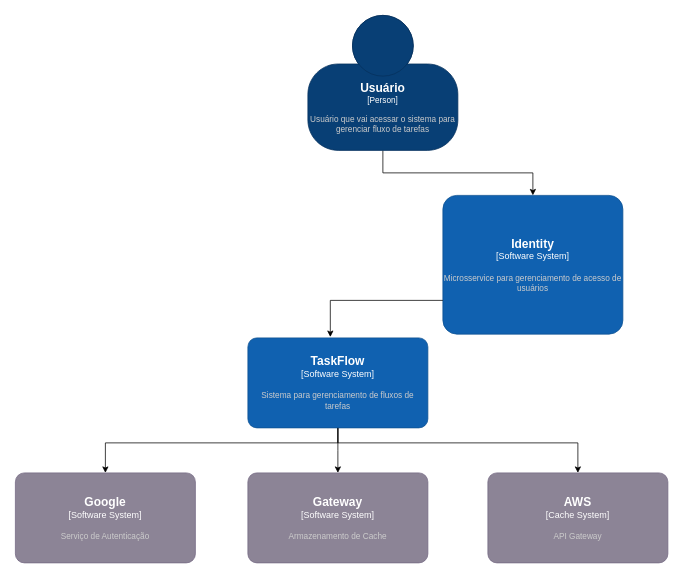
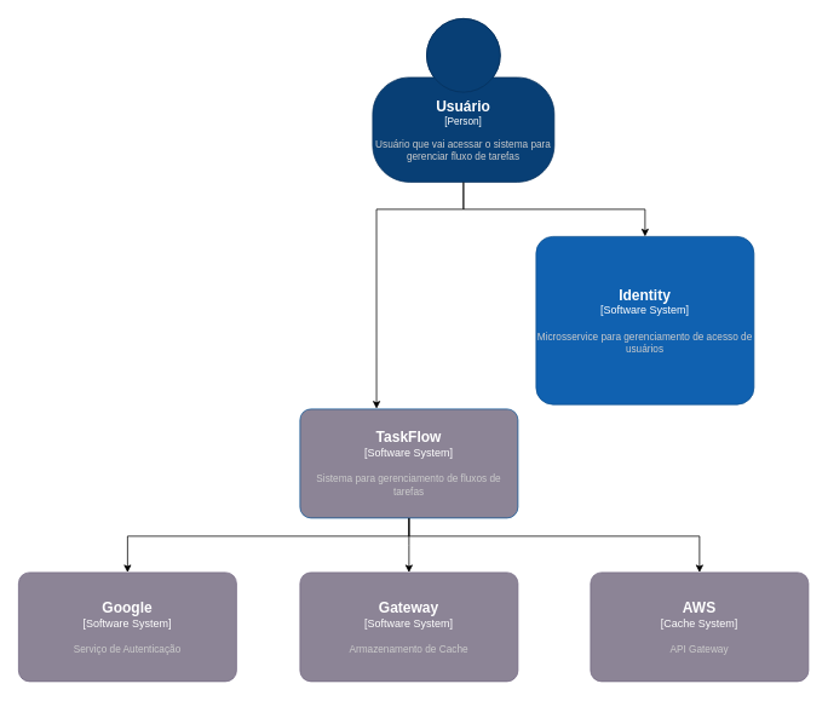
  <mxCell id="0" />
  <mxCell id="1" parent="0" />
  <mxCell id="2" value="" style="edgeStyle=orthogonalEdgeStyle;rounded=0;orthogonalLoop=1;jettySize=auto;html=1;entryX=0.5;entryY=0;entryDx=0;entryDy=0;entryPerimeter=0;" parent="1" source="3" target="7" edge="1"><mxGeometry relative="1" as="geometry"><mxPoint x="350" y="270" as="targetPoint" /></mxGeometry></mxCell>
  <mxCell id="3" value="&lt;font style=&quot;font-size: 16px&quot;&gt;&lt;b&gt;Usuário&lt;/b&gt;&lt;/font&gt;&lt;div&gt;[Person]&lt;/div&gt;&lt;br&gt;&lt;div&gt;&lt;font style=&quot;font-size: 11px&quot;&gt;&lt;font color=&quot;#cccccc&quot;&gt;Usuário que vai acessar o sistema para gerenciar fluxo de tarefas&lt;/font&gt;&lt;/div&gt;" style="html=1;fontSize=11;dashed=0;whiteSpace=wrap;fillColor=#083F75;strokeColor=#06315C;fontColor=#ffffff;shape=mxgraph.c4.person2;align=center;metaEdit=1;points=[[0.5,0,0],[1,0.5,0],[1,0.75,0],[0.75,1,0],[0.5,1,0],[0.25,1,0],[0,0.75,0],[0,0.5,0]];resizable=0;" parent="1" vertex="1"><mxGeometry x="410" y="20" width="200" height="180" as="geometry" /></mxCell>
  <mxCell id="4" style="edgeStyle=orthogonalEdgeStyle;rounded=0;orthogonalLoop=1;jettySize=auto;html=1;entryX=0.5;entryY=0;entryDx=0;entryDy=0;entryPerimeter=0;" parent="1" target="12" edge="1"><mxGeometry relative="1" as="geometry"><mxPoint x="450" y="570" as="sourcePoint" /><Array as="points"><mxPoint x="450" y="590" /><mxPoint x="140" y="590" /></Array></mxGeometry></mxCell>
  <mxCell id="5" style="edgeStyle=orthogonalEdgeStyle;rounded=0;orthogonalLoop=1;jettySize=auto;html=1;exitX=0.5;exitY=1;exitDx=0;exitDy=0;exitPerimeter=0;entryX=0.5;entryY=0;entryDx=0;entryDy=0;entryPerimeter=0;" parent="1" source="6" target="10" edge="1"><mxGeometry relative="1" as="geometry"><mxPoint x="350" y="560" as="sourcePoint" /><Array as="points"><mxPoint x="450" y="590" /><mxPoint x="770" y="590" /></Array></mxGeometry></mxCell>
- <mxCell id="6" value="&lt;font style=&quot;font-size: 16px&quot;&gt;&lt;b&gt;TaskFlow&lt;/b&gt;&lt;/font&gt;&lt;div&gt;[Software System]&lt;/div&gt;&lt;br&gt;&lt;div&gt;&lt;font style=&quot;font-size: 11px&quot;&gt;&lt;font color=&quot;#cccccc&quot;&gt;Sistema para gerenciamento de fluxos de tarefas&lt;/font&gt;&lt;/div&gt;" style="rounded=1;whiteSpace=wrap;html=1;labelBackgroundColor=none;fillColor=#1061B0;fontColor=#ffffff;align=center;arcSize=10;strokeColor=#0D5091;metaEdit=1;resizable=0;" parent="1" vertex="1"><mxGeometry x="330" y="450" width="240" height="120" as="geometry" /></mxCell>
+ <mxCell id="6" value="&lt;font style=&quot;font-size: 16px&quot;&gt;&lt;b&gt;TaskFlow&lt;/b&gt;&lt;/font&gt;&lt;div&gt;[Software System]&lt;/div&gt;&lt;br&gt;&lt;div&gt;&lt;font style=&quot;font-size: 11px&quot;&gt;&lt;font color=&quot;#cccccc&quot;&gt;Sistema para gerenciamento de fluxos de tarefas&lt;/font&gt;&lt;/div&gt;" style="rounded=1;whiteSpace=wrap;html=1;labelBackgroundColor=none;fillColor=#8c8496;fontColor=#ffffff;align=center;arcSize=10;strokeColor=#0D5091;metaEdit=1;resizable=0;" parent="1" vertex="1"><mxGeometry x="330" y="450" width="240" height="120" as="geometry" /></mxCell>
  <mxCell id="7" value="&lt;font style=&quot;font-size: 16px&quot;&gt;&lt;b&gt;Identity&lt;/b&gt;&lt;/font&gt;&lt;div&gt;[Software System]&lt;/div&gt;&lt;br&gt;&lt;div&gt;&lt;font style=&quot;font-size: 11px&quot;&gt;&lt;font color=&quot;#cccccc&quot;&gt;Microsservice para gerenciamento de acesso de usuários&#10;&lt;/font&gt;&lt;/div&gt;" style="rounded=1;whiteSpace=wrap;html=1;labelBackgroundColor=none;fillColor=#1061B0;fontColor=#ffffff;align=center;arcSize=10;strokeColor=#0D5091;metaEdit=1;resizable=0;points=[[0.25,0,0],[0.5,0,0],[0.75,0,0],[1,0.25,0],[1,0.5,0],[1,0.75,0],[0.75,1,0],[0.5,1,0],[0.25,1,0],[0,0.75,0],[0,0.5,0],[0,0.25,0]];" parent="1" vertex="1"><mxGeometry x="590" y="260" width="240" height="185" as="geometry" /></mxCell>
- <mxCell id="8" style="edgeStyle=orthogonalEdgeStyle;rounded=0;orthogonalLoop=1;jettySize=auto;html=1;entryX=0.458;entryY=-0.01;entryDx=0;entryDy=0;entryPerimeter=0;" parent="1" source="7" target="6" edge="1"><mxGeometry relative="1" as="geometry"><Array as="points"><mxPoint x="710" y="400" /><mxPoint x="440" y="400" /></Array></mxGeometry></mxCell>
+ <mxCell id="9" style="edgeStyle=orthogonalEdgeStyle;rounded=0;orthogonalLoop=1;jettySize=auto;html=1;entryX=0.351;entryY=-0.003;entryDx=0;entryDy=0;entryPerimeter=0;exitX=0.5;exitY=1;exitDx=0;exitDy=0;exitPerimeter=0;" parent="1" source="3" target="6" edge="1"><mxGeometry relative="1" as="geometry"><Array as="points"><mxPoint x="510" y="230" /><mxPoint x="414" y="230" /></Array></mxGeometry></mxCell>
  <mxCell id="10" value="&lt;font style=&quot;font-size: 16px&quot;&gt;&lt;b&gt;AWS&lt;/b&gt;&lt;/font&gt;&lt;div&gt;[Cache System]&lt;/div&gt;&lt;br&gt;&lt;div&gt;&lt;font style=&quot;font-size: 11px&quot;&gt;&lt;font color=&quot;#cccccc&quot;&gt;API Gateway&lt;/font&gt;&lt;/div&gt;" style="rounded=1;whiteSpace=wrap;html=1;labelBackgroundColor=none;fillColor=#8C8496;fontColor=#ffffff;align=center;arcSize=10;strokeColor=#736782;metaEdit=1;resizable=0;points=[[0.25,0,0],[0.5,0,0],[0.75,0,0],[1,0.25,0],[1,0.5,0],[1,0.75,0],[0.75,1,0],[0.5,1,0],[0.25,1,0],[0,0.75,0],[0,0.5,0],[0,0.25,0]];" parent="1" vertex="1"><mxGeometry x="650" y="630" width="240" height="120" as="geometry" /></mxCell>
  <mxCell id="11" value="&lt;font style=&quot;font-size: 16px&quot;&gt;&lt;b&gt;Gateway&lt;/b&gt;&lt;/font&gt;&lt;div&gt;[Software System]&lt;/div&gt;&lt;br&gt;&lt;div&gt;&lt;font style=&quot;font-size: 11px&quot;&gt;&lt;font color=&quot;#cccccc&quot;&gt;Armazenamento de Cache&lt;/font&gt;&lt;/div&gt;" style="rounded=1;whiteSpace=wrap;html=1;labelBackgroundColor=none;fillColor=#8C8496;fontColor=#ffffff;align=center;arcSize=10;strokeColor=#736782;metaEdit=1;resizable=0;points=[[0.25,0,0],[0.5,0,0],[0.75,0,0],[1,0.25,0],[1,0.5,0],[1,0.75,0],[0.75,1,0],[0.5,1,0],[0.25,1,0],[0,0.75,0],[0,0.5,0],[0,0.25,0]];" parent="1" vertex="1"><mxGeometry x="330" y="630" width="240" height="120" as="geometry" /></mxCell>
  <mxCell id="12" value="&lt;font style=&quot;font-size: 16px&quot;&gt;&lt;b&gt;Google&lt;/b&gt;&lt;/font&gt;&lt;div&gt;[Software System]&lt;/div&gt;&lt;br&gt;&lt;div&gt;&lt;font style=&quot;font-size: 11px&quot;&gt;&lt;font color=&quot;#cccccc&quot;&gt;Serviço de Autenticação&lt;/font&gt;&lt;/div&gt;" style="rounded=1;whiteSpace=wrap;html=1;labelBackgroundColor=none;fillColor=#8C8496;fontColor=#ffffff;align=center;arcSize=10;strokeColor=#736782;metaEdit=1;resizable=0;points=[[0.25,0,0],[0.5,0,0],[0.75,0,0],[1,0.25,0],[1,0.5,0],[1,0.75,0],[0.75,1,0],[0.5,1,0],[0.25,1,0],[0,0.75,0],[0,0.5,0],[0,0.25,0]];" parent="1" vertex="1"><mxGeometry x="20" y="630" width="240" height="120" as="geometry" /></mxCell>
  <mxCell id="13" style="edgeStyle=orthogonalEdgeStyle;rounded=0;orthogonalLoop=1;jettySize=auto;html=1;entryX=0.5;entryY=0;entryDx=0;entryDy=0;entryPerimeter=0;" parent="1" source="6" target="11" edge="1"><mxGeometry relative="1" as="geometry"><Array as="points"><mxPoint x="450" y="600" /><mxPoint x="450" y="600" /></Array></mxGeometry></mxCell>
